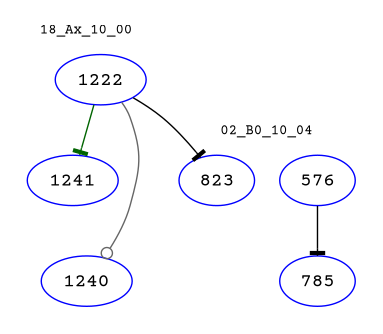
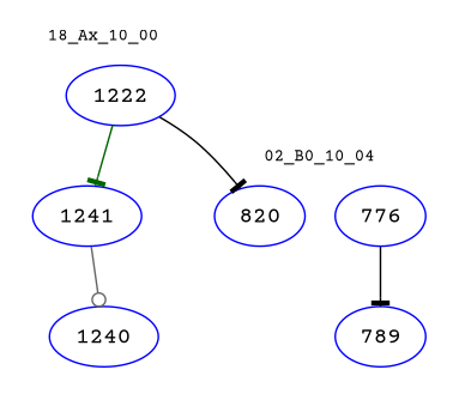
  digraph {
    fontname="Courier Prime"
    node [color=blue fontname="Courier Prime"]
    edge [arrowhead=tee color=black fontname="Courier Prime"]
    n1 [label=1222]
    n2 [label=1241]
    n3 [label=1240]
-   n4 [label=576]
-   n5 [label=785]
-   n6 [label=823]
+   n4 [label=776]
+   n5 [label=789]
+   n6 [label=820]
    subgraph cluster_1 {
      color=white
      fontsize=10
      label="18_Ax_10_00"
      n1
      n2
      n3
    }
    subgraph cluster_2 {
      color=white
      fontsize=10
      label="02_B0_10_04"
      n4
      n5
      n6
    }
    n1 -> n2 [color=darkgreen]
-   n1 -> n3 [arrowhead=odot color=gray40]
+   n2 -> n3 [arrowhead=odot color=gray40]
    n1 -> n6
    n4 -> n5
  }
